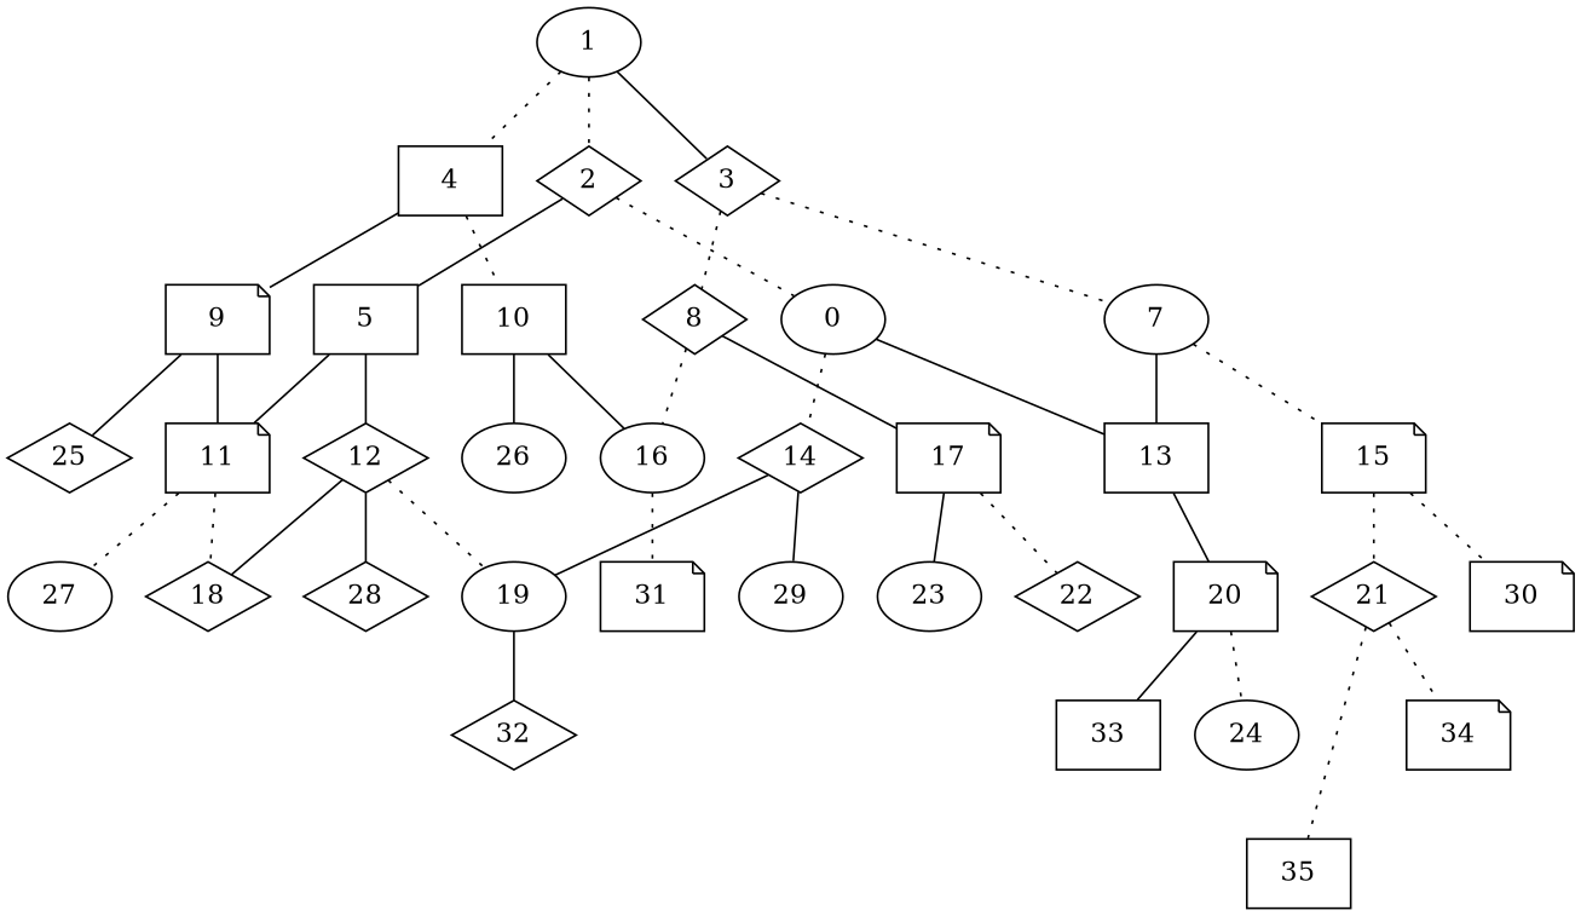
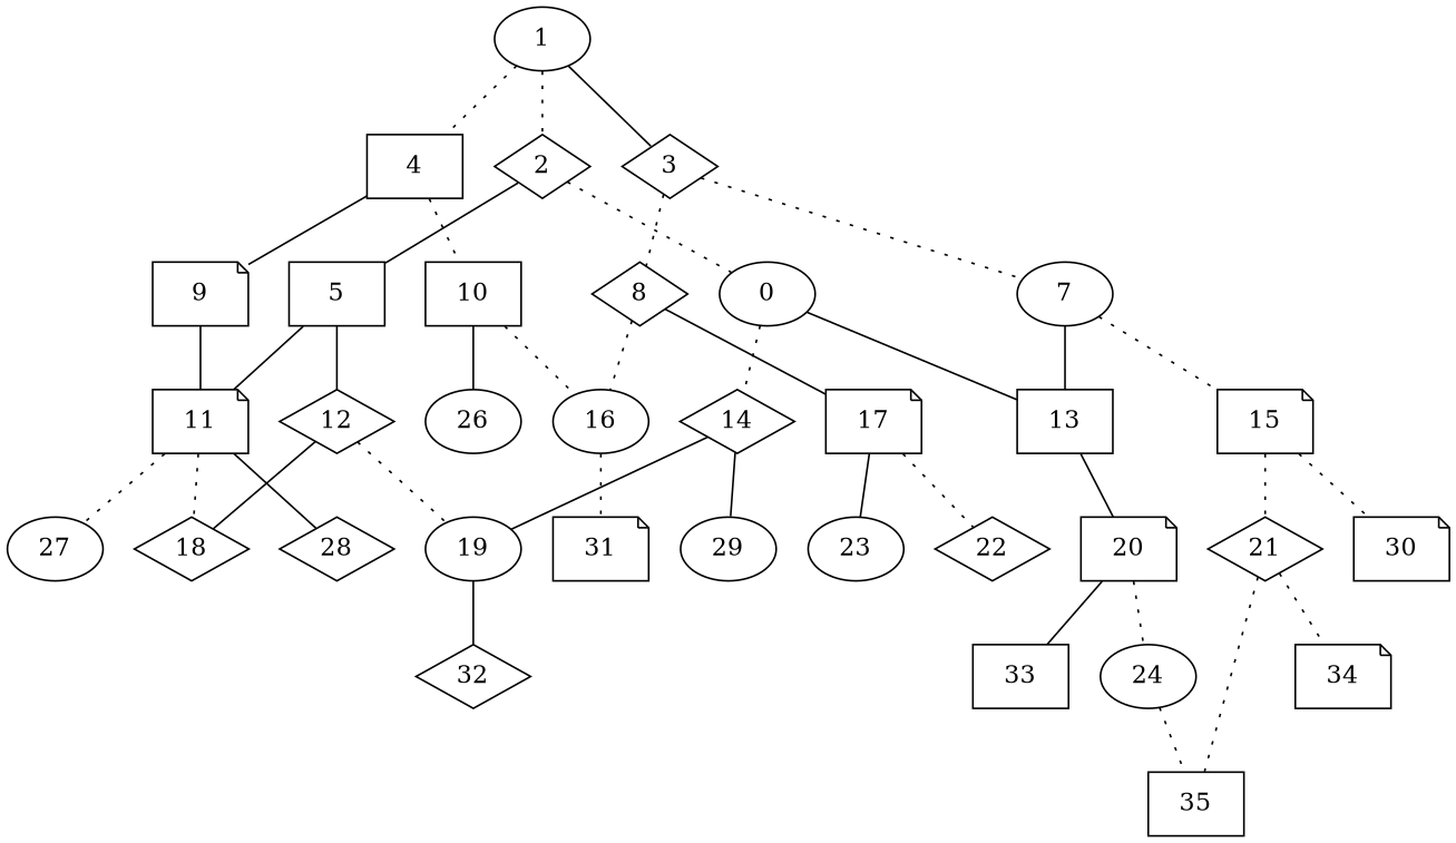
  graph {
    node [chem=C shape=diamond]
    edge [style=dotted valence=1]
    1 [shape=ellipse]
    2
    3
    4 [shape=box]
    5 [shape=box]
    n6 [label=0 shape=ellipse]
    7 [shape=ellipse]
    8
    9 [shape=note]
    10 [shape=box]
    11 [shape=note]
    12
    13 [shape=box]
    14
    15 [shape=note]
    16 [shape=ellipse]
    17 [chem=N shape=note]
-   25 [chem=H]
    26 [chem=H shape=ellipse]
    18 [chem=O]
    27 [chem=H shape=ellipse]
    19 [shape=ellipse]
    28 [chem=H]
    20 [shape=note]
    29 [chem=H shape=ellipse]
    21
    30 [chem=H shape=note]
    31 [chem=H shape=note]
    22 [chem=O]
    23 [chem=O shape=ellipse]
    32 [chem=H]
    24 [shape=ellipse]
    33 [chem=H shape=box]
    34 [chem=H shape=note]
    35 [chem=H shape=box]
    1 -- 2
    1 -- 3 [style=solid valence=2]
    1 -- 4
    2 -- 5 [style=solid valence=2]
    2 -- n6
    3 -- 7
    3 -- 8
    4 -- 9 [style=solid]
    4 -- 10 [valence=2]
    5 -- 11 [style=solid]
    5 -- 12 [style=solid]
    n6 -- 13 [style=solid]
    n6 -- 14 [valence=2]
    7 -- 13 [style=solid valence=2]
    7 -- 15
    8 -- 16 [valence=2]
    8 -- 17 [style=solid]
    9 -- 11 [style=solid]
-   9 -- 25 [style=solid]
-   10 -- 16 [style=solid]
+   10 -- 16
    10 -- 26 [style=solid]
    11 -- 18
    11 -- 27
    12 -- 18 [style=solid]
    12 -- 19 [valence=2]
-   12 -- 28 [style=solid]
+   11 -- 28 [style=solid]
    13 -- 20 [style=solid]
    14 -- 19 [style=solid]
    14 -- 29 [style=solid]
    15 -- 21 [valence=2]
    15 -- 30
    16 -- 31
    17 -- 22 [valence=2]
    17 -- 23 [style=solid]
    19 -- 32 [style=solid]
    20 -- 24 [valence=2]
    20 -- 33 [style=solid]
    21 -- 34
    21 -- 35
+   24 -- 35
  }
